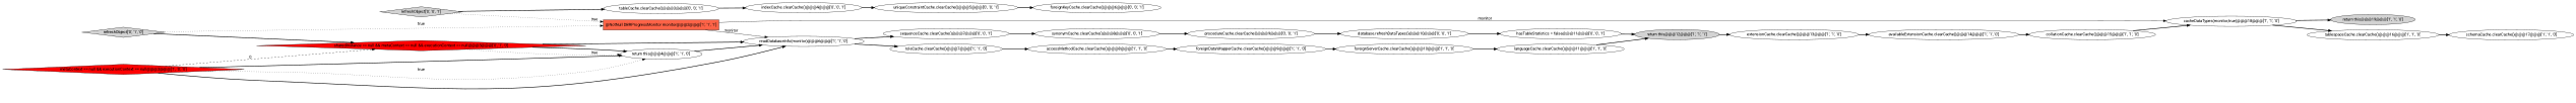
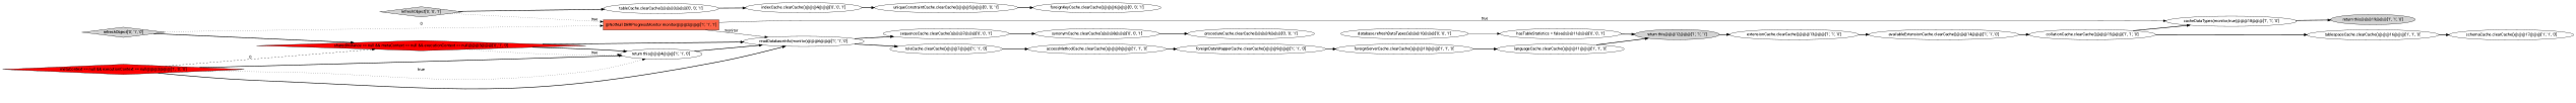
  digraph {
    fontname=Roboto
    rankdir=LR
    node [fillcolor=white fontname=Roboto shape=ellipse style=filled]
    edge [fontname=Roboto style=bold]
    n1 [label="foreignKeyCache.clearCache()@@@6@@@['0', '0', '1']"]
    n2 [label="sequenceCache.clearCache()@@@7@@@['0', '0', '1']"]
    n3 [label="synonymCache.clearCache()@@@8@@@['0', '0', '1']"]
    n4 [label="hasTableStatistics = false@@@11@@@['0', '0', '1']"]
    n5 [fillcolor=lightgray label="return this@@@12@@@['1', '1', '1']"]
    n6 [label="extensionCache.clearCache()@@@13@@@['1', '1', '0']"]
    n7 [label="procedureCache.clearCache()@@@9@@@['0', '0', '1']"]
    n8 [label="database.refreshDataTypes()@@@10@@@['0', '0', '1']"]
    n9 [label="availableExtensionCache.clearCache()@@@14@@@['1', '1', '0']"]
    n10 [fillcolor=lightgray label="refreshObject['0', '1', '0']" shape=diamond]
    n11 [fillcolor=red label="sharedInstance == null && metaContext == null && executionContext == null@@@3@@@['0', '1', '0']" shape=diamond]
    n12 [fillcolor=tomato label="@NotNull DBRProgressMonitor monitor@@@2@@@['1', '1', '1']" shape=box]
    n13 [label="readDatabaseInfo(monitor)@@@6@@@['1', '1', '0']"]
    n14 [label="return this@@@4@@@['1', '1', '0']"]
    n15 [label="cacheDataTypes(monitor,true)@@@18@@@['1', '1', '0']"]
    n16 [label="collationCache.clearCache()@@@15@@@['1', '1', '0']"]
    n17 [fillcolor=lightgray label="return this@@@19@@@['1', '1', '0']"]
    n18 [fillcolor=lightgray label="refreshObject['0', '0', '1']" shape=diamond]
    n19 [label="tableCache.clearCache()@@@3@@@['0', '0', '1']"]
    n20 [label="indexCache.clearCache()@@@4@@@['0', '0', '1']"]
    n21 [label="roleCache.clearCache()@@@7@@@['1', '1', '0']"]
    n22 [fillcolor=red label="metaContext == null && executionContext == null@@@3@@@['1', '0', '0']" shape=diamond]
    n23 [label="uniqueConstraintCache.clearCache()@@@5@@@['0', '0', '1']"]
    n24 [label="foreignServerCache.clearCache()@@@10@@@['1', '1', '0']"]
    n25 [label="languageCache.clearCache()@@@11@@@['1', '1', '0']"]
    n26 [label="accessMethodCache.clearCache()@@@8@@@['1', '1', '0']"]
    n27 [label="tablespaceCache.clearCache()@@@16@@@['1', '1', '0']"]
    n28 [label="schemaCache.clearCache()@@@17@@@['1', '1', '0']"]
    n29 [label="foreignDataWrapperCache.clearCache()@@@9@@@['1', '1', '0']"]
    n2 -> n3
    n3 -> n7
    n4 -> n5
    n5 -> n6
    n6 -> n9
-   n7 -> n8
-   n8 -> n4
+   n8 -> n4 [style=solid]
    n9 -> n16
    n10 -> n11
-   n10 -> n12 [label=true style=dotted]
+   n10 -> n12 [label=0 style=dotted]
    n11 -> n13
    n11 -> n14
    n11 -> n14 [label=true style=dotted]
    n12 -> n13 [label=monitor style=solid]
-   n12 -> n15 [label=monitor style=solid]
+   n12 -> n15 [label=true style=solid]
    n13 -> n2
    n13 -> n21
    n14 -> n13
    n15 -> n17
    n16 -> n15
-   n15 -> n27
+   n16 -> n27
    n18 -> n12 [label=true style=dotted]
    n18 -> n19
    n19 -> n20
    n20 -> n23
    n21 -> n26
    n22 -> n11 [label=0 style=dashed]
    n22 -> n13
    n22 -> n14
    n22 -> n14 [label=true style=dotted]
    n23 -> n1
    n24 -> n25
    n25 -> n5
    n26 -> n29
    n27 -> n28
    n29 -> n24
  }
